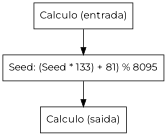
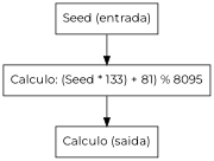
  digraph {
    fontname=Montserrat
    node [fontname=Montserrat shape=box]
    edge [fontname=Montserrat]
-   n1 [label="Calculo (entrada)"]
-   n2 [label="Seed: (Seed * 133) + 81) % 8095"]
+   n1 [label="Seed (entrada)"]
+   n2 [label="Calculo: (Seed * 133) + 81) % 8095"]
    n3 [label="Calculo (saida)"]
    n1 -> n2
    n2 -> n3
  }
